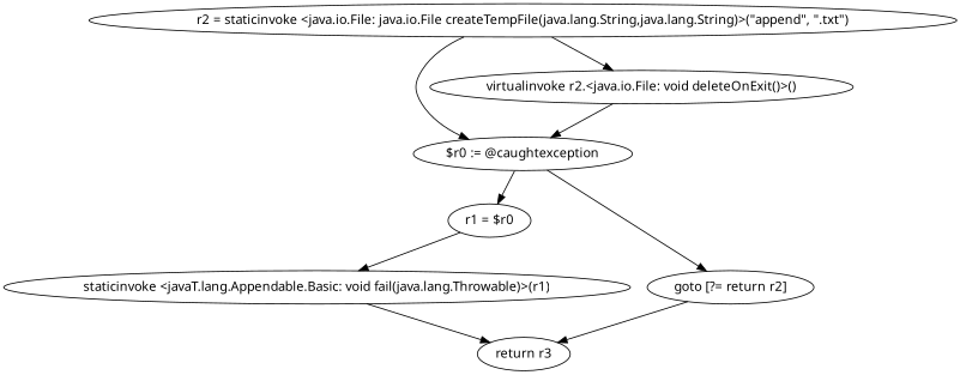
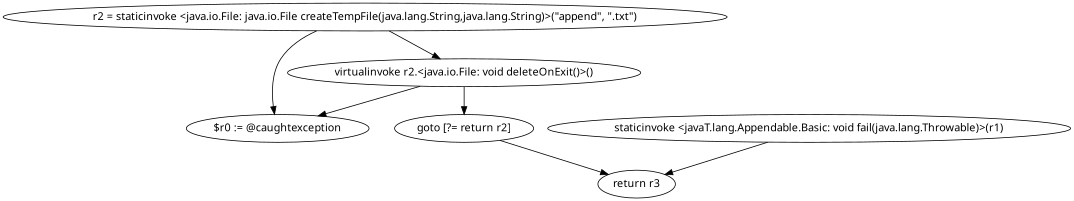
  digraph {
    fontname="Noto Sans"
    node [fontname="Noto Sans"]
    edge [fontname="Noto Sans"]
    "r2 = staticinvoke <java.io.File: java.io.File createTempFile(java.lang.String,java.lang.String)>(\"append\", \".txt\")"
    "$r0 := @caughtexception"
    "virtualinvoke r2.<java.io.File: void deleteOnExit()>()"
-   "r1 = $r0"
    "goto [?= return r2]"
    n6 [label="return r3"]
    "staticinvoke <javaT.lang.Appendable.Basic: void fail(java.lang.Throwable)>(r1)"
    "r2 = staticinvoke <java.io.File: java.io.File createTempFile(java.lang.String,java.lang.String)>(\"append\", \".txt\")" -> "$r0 := @caughtexception"
    "r2 = staticinvoke <java.io.File: java.io.File createTempFile(java.lang.String,java.lang.String)>(\"append\", \".txt\")" -> "virtualinvoke r2.<java.io.File: void deleteOnExit()>()"
-   "$r0 := @caughtexception" -> "r1 = $r0"
    "virtualinvoke r2.<java.io.File: void deleteOnExit()>()" -> "$r0 := @caughtexception"
-   "$r0 := @caughtexception" -> "goto [?= return r2]"
-   "r1 = $r0" -> "staticinvoke <javaT.lang.Appendable.Basic: void fail(java.lang.Throwable)>(r1)"
+   "virtualinvoke r2.<java.io.File: void deleteOnExit()>()" -> "goto [?= return r2]"
    "goto [?= return r2]" -> n6
    "staticinvoke <javaT.lang.Appendable.Basic: void fail(java.lang.Throwable)>(r1)" -> n6
  }
